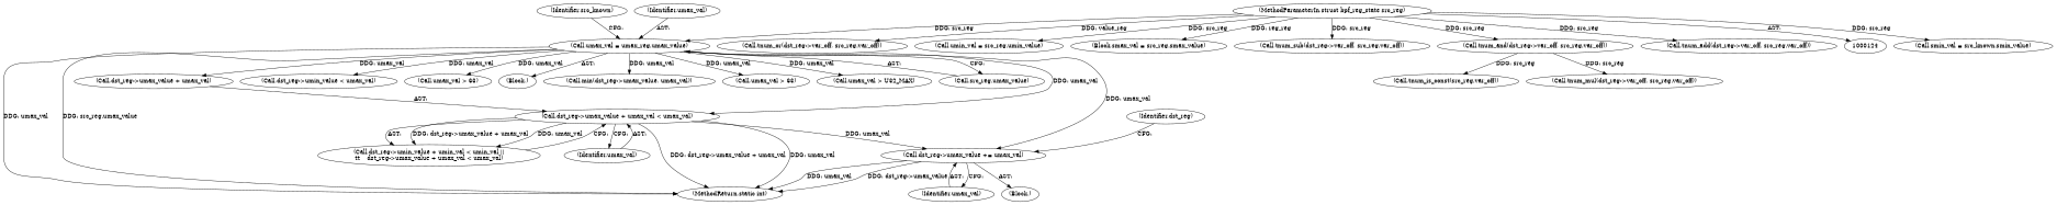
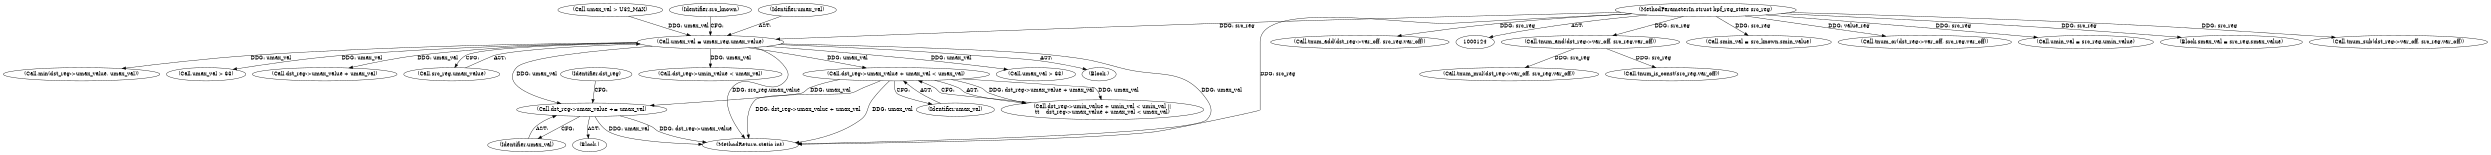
  digraph {
    n1 [label="(Call,dst_reg->umax_value += umax_val)"]
    n2 [label="(Block,)"]
    n3 [label="(MethodReturn,static int)"]
    n4 [label="(Identifier,umax_val)"]
    n5 [label="(Call,umax_val = umax_reg.umax_value)"]
    n6 [label="(Call,dst_reg->umax_value + umax_val < umax_val)"]
    n7 [label="(Call,dst_reg->umin_value < umax_val)"]
    n8 [label="(Call,umax_val > 63)"]
    n9 [label="(Block,)"]
    n10 [label="(Call,min(dst_reg->umax_value, umax_val))"]
    n11 [label="(Call,umax_val > 63)"]
    n12 [label="(Call,dst_reg->umax_value + umax_val)"]
    n13 [label="(Call,umax_val > U32_MAX)"]
    n14 [label="(Call,src_reg.umax_value)"]
    n15 [label="(Call,dst_reg->umin_value + umin_val < umin_val ||\n\t\t    dst_reg->umax_value + umax_val < umax_val)"]
    n16 [label="(Identifier,umax_val)"]
    n17 [label="(MethodParameterIn,struct bpf_reg_state src_reg)"]
    n18 [label="(Call,smin_val = src_known.smin_value)"]
    n19 [label="(Call,tnum_or(dst_reg->var_off, src_reg.var_off))"]
    n20 [label="(Call,umin_val = src_reg.umin_value)"]
    n21 [label="(Block,smax_val = src_reg.smax_value)"]
    n22 [label="(Call,tnum_sub(dst_reg->var_off, src_reg.var_off))"]
    n23 [label="(Call,tnum_and(dst_reg->var_off, src_reg.var_off))"]
    n24 [label="(Call,tnum_add(dst_reg->var_off, src_reg.var_off))"]
    1000124
    n26 [label="(Call,tnum_mul(dst_reg->var_off, src_reg.var_off))"]
    n27 [label="(Call,tnum_is_const(src_reg.var_off))"]
    n28 [label="(Identifier,src_known)"]
    n29 [label="(Identifier,dst_reg)"]
    n30 [label="(Identifier,umax_val)"]
    n1 -> n2 [label="AST: "]
    n1 -> n3 [label="DDG: dst_reg->umax_value"]
    n1 -> n3 [label="DDG: umax_val"]
    n1 -> n4 [label="CFG: "]
    n4 -> n1 [label="AST: "]
    n5 -> n1 [label="DDG: umax_val"]
    n5 -> n3 [label="DDG: umax_val"]
    n5 -> n3 [label="DDG: src_reg.umax_value"]
    n5 -> n6 [label="DDG: umax_val"]
    n5 -> n7 [label="DDG: umax_val"]
    n5 -> n8 [label="DDG: umax_val"]
    n5 -> n9 [label="AST: "]
    n5 -> n10 [label="DDG: umax_val"]
    n5 -> n11 [label="DDG: umax_val"]
    n5 -> n12 [label="DDG: umax_val"]
-   n5 -> n13 [label="DDG: umax_val"]
+   n13 -> n5 [label="DDG: umax_val"]
    n5 -> n14 [label="CFG: "]
    n6 -> n1 [label="DDG: umax_val"]
    n6 -> n3 [label="DDG: dst_reg->umax_value + umax_val"]
    n6 -> n3 [label="DDG: umax_val"]
    n6 -> n15 [label="AST: "]
    n6 -> n15 [label="DDG: dst_reg->umax_value + umax_val"]
    n6 -> n15 [label="DDG: umax_val"]
    n6 -> n16 [label="CFG: "]
-   n12 -> n6 [label="AST: "]
    n14 -> n5 [label="AST: "]
    n15 -> n6 [label="CFG: "]
    n16 -> n6 [label="AST: "]
+   n17 -> n3 [label="DDG: src_reg"]
    n17 -> n5 [label="DDG: src_reg"]
    n17 -> n18 [label="DDG: src_reg"]
    n17 -> n19 [label="DDG: value_reg"]
    n17 -> n20 [label="DDG: src_reg"]
-   n17 -> n21 [label="DDG: reg_reg"]
+   n17 -> n21 [label="DDG: src_reg"]
    n17 -> n22 [label="DDG: src_reg"]
    n17 -> n23 [label="DDG: src_reg"]
    n17 -> n24 [label="DDG: src_reg"]
    n17 -> 1000124 [label="AST: "]
    n23 -> n26 [label="DDG: src_reg"]
    n23 -> n27 [label="DDG: src_reg"]
    n28 -> n5 [label="CFG: "]
    n29 -> n1 [label="CFG: "]
    n30 -> n5 [label="AST: "]
  }
